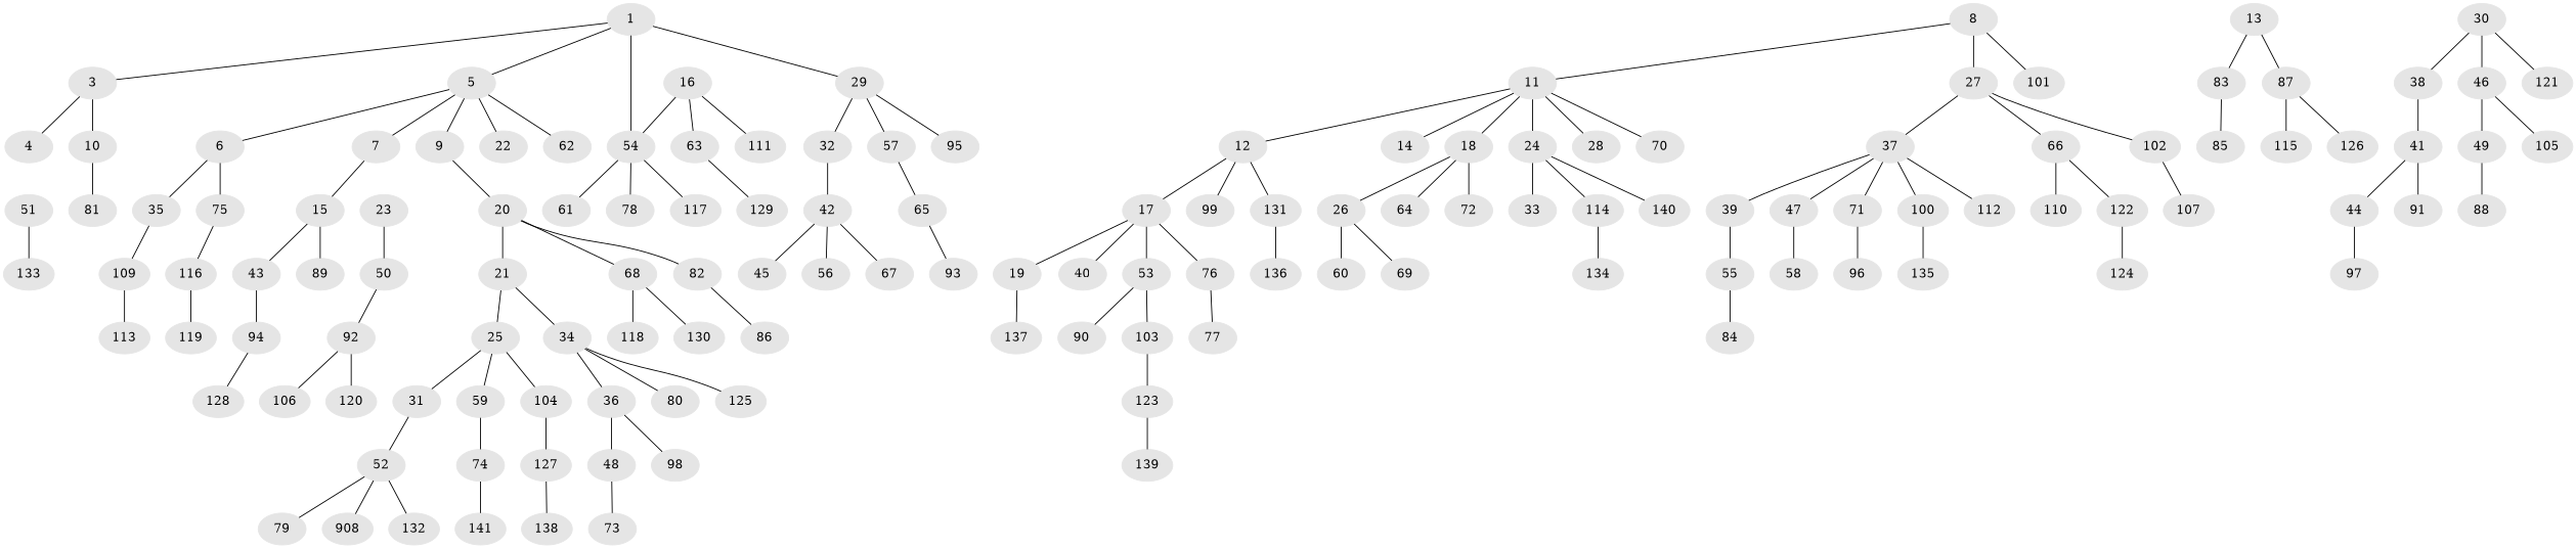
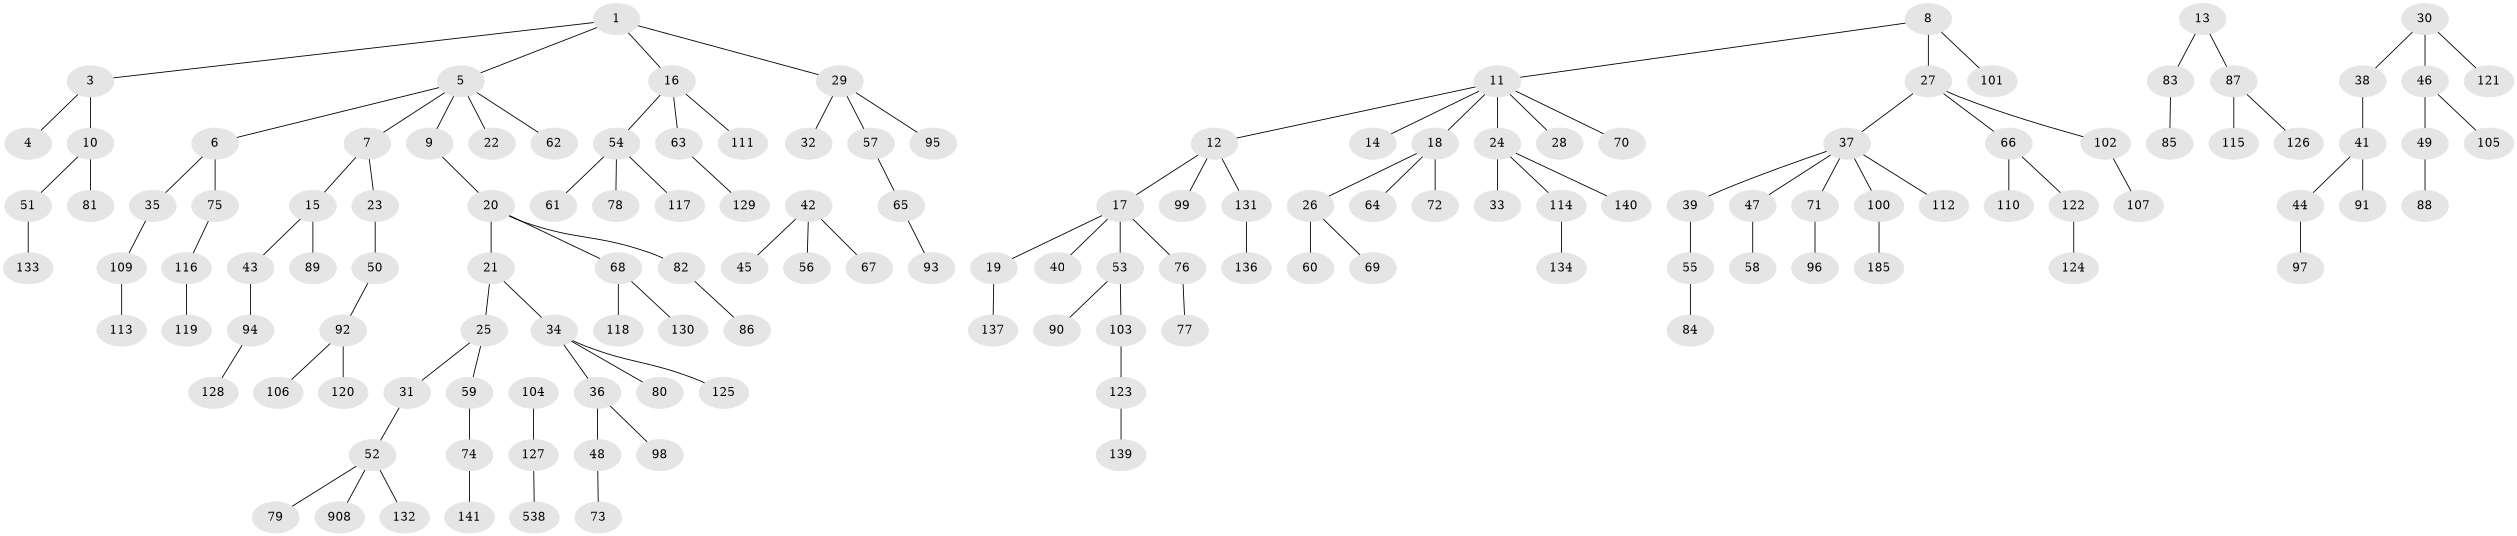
  graph {
    node [color=gray90 style=filled]
    1
    3
    5
    16
    29
    4
    10
    6
    7
    9
    22
    62
    54
    63
    111
    32
    57
    95
    8
    11
    27
    101
    13
    83
    87
    51
    81
    35
    75
    15
    23
    20
    109
    116
    43
    89
    50
    12
    14
    18
    24
    28
    70
    37
    66
    102
    21
    68
    82
    30
    38
    46
    121
    133
    17
    99
    131
    26
    64
    72
    33
    114
    140
    19
    40
    53
    76
    136
    85
    115
    126
    94
    61
    78
    117
    129
    137
    90
    103
    77
    60
    69
    25
    34
    118
    130
    86
    31
    59
    104
    36
    80
    125
    92
    134
    52
    74
    127
    39
    47
    71
    100
    112
    110
    122
    107
    42
    65
    41
    49
    105
    79
    n113 [label=908]
    132
    45
    56
    67
    48
    98
    113
    73
    55
    58
    96
-   135
+   135 [label=185]
    44
    91
    84
    97
    128
    88
    106
    120
    123
    93
    141
    124
    119
    139
-   138
+   138 [label=538]
    1 -- 3
    1 -- 5
-   1 -- 54
+   1 -- 16
    1 -- 29
    3 -- 4
    3 -- 10
    5 -- 6
    5 -- 7
    5 -- 9
    5 -- 22
    5 -- 62
    16 -- 54
    16 -- 63
    16 -- 111
    29 -- 32
    29 -- 57
    29 -- 95
+   10 -- 51
    10 -- 81
    6 -- 35
    6 -- 75
    7 -- 15
+   7 -- 23
    9 -- 20
    54 -- 61
    54 -- 78
    54 -- 117
    63 -- 129
-   32 -- 42
    57 -- 65
    8 -- 11
    8 -- 27
    8 -- 101
    11 -- 12
    11 -- 14
    11 -- 18
    11 -- 24
    11 -- 28
    11 -- 70
    27 -- 37
    27 -- 66
    27 -- 102
    13 -- 83
    13 -- 87
    83 -- 85
    87 -- 115
    87 -- 126
    51 -- 133
    35 -- 109
    75 -- 116
    15 -- 43
    15 -- 89
    23 -- 50
    20 -- 21
    20 -- 68
    20 -- 82
    109 -- 113
    116 -- 119
    43 -- 94
    50 -- 92
    12 -- 17
    12 -- 99
    12 -- 131
    18 -- 26
    18 -- 64
    18 -- 72
    24 -- 33
    24 -- 114
    24 -- 140
    37 -- 39
    37 -- 47
    37 -- 71
    37 -- 100
    37 -- 112
    66 -- 110
    66 -- 122
    102 -- 107
    21 -- 25
    21 -- 34
    68 -- 118
    68 -- 130
    82 -- 86
    30 -- 38
    30 -- 46
    30 -- 121
    38 -- 41
    46 -- 49
    46 -- 105
    17 -- 19
    17 -- 40
    17 -- 53
    17 -- 76
    131 -- 136
    26 -- 60
    26 -- 69
    114 -- 134
    19 -- 137
    53 -- 90
    53 -- 103
    76 -- 77
    94 -- 128
    103 -- 123
    25 -- 31
    25 -- 59
-   25 -- 104
    34 -- 36
    34 -- 80
    34 -- 125
    31 -- 52
    59 -- 74
    104 -- 127
    36 -- 48
    36 -- 98
    92 -- 106
    92 -- 120
    52 -- 79
    52 -- n113
    52 -- 132
    74 -- 141
    127 -- 138
    39 -- 55
    47 -- 58
    71 -- 96
    100 -- 135
    122 -- 124
    42 -- 45
    42 -- 56
    42 -- 67
    65 -- 93
    41 -- 44
    41 -- 91
    49 -- 88
    48 -- 73
    55 -- 84
    44 -- 97
    123 -- 139
  }
